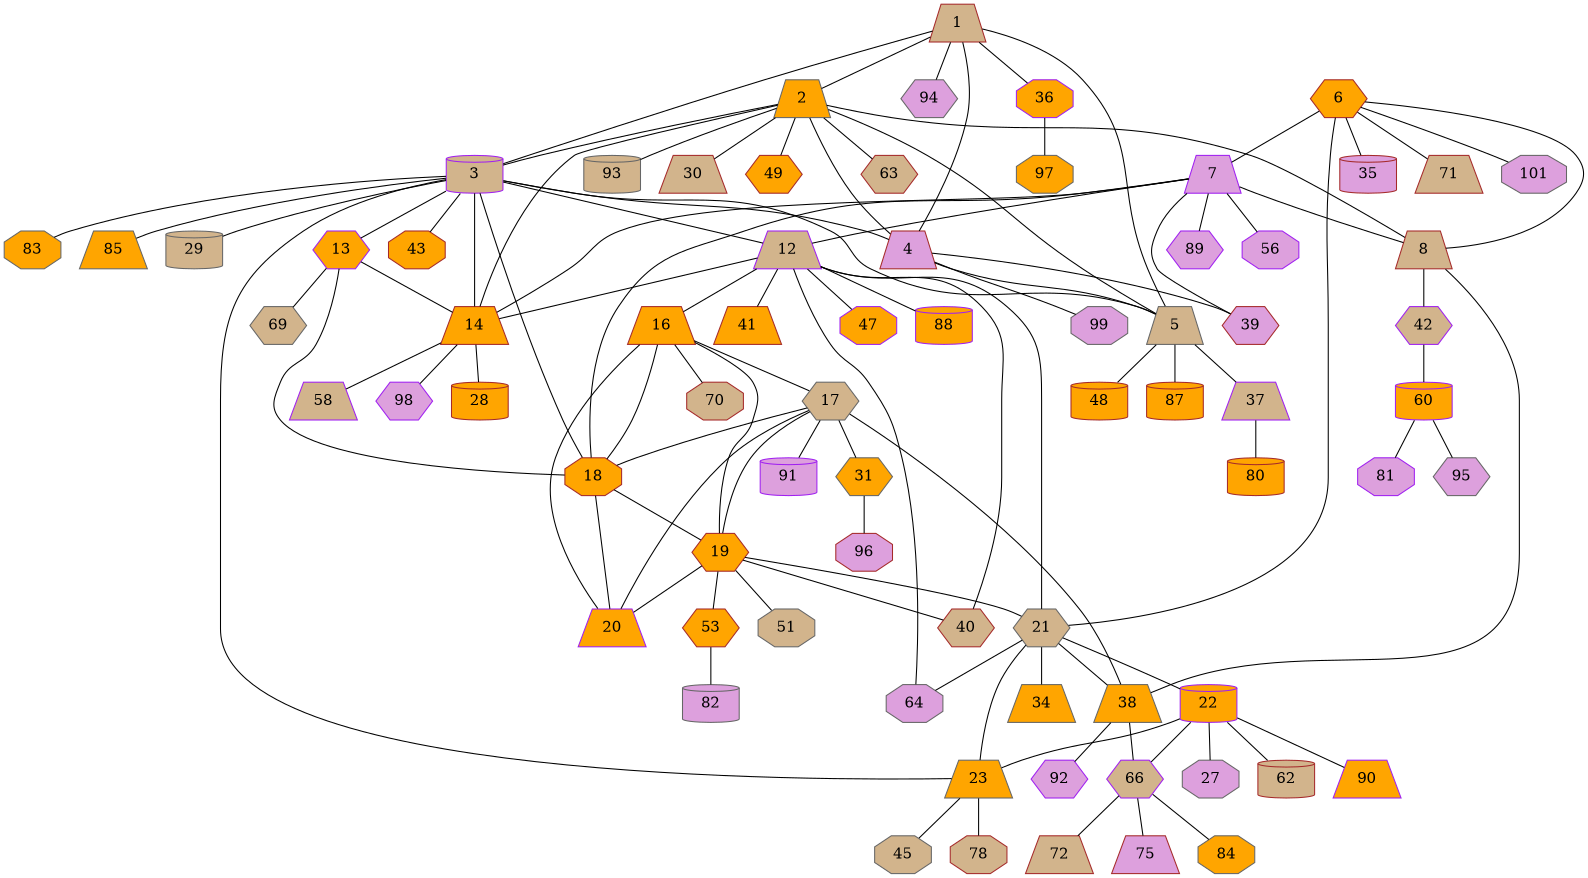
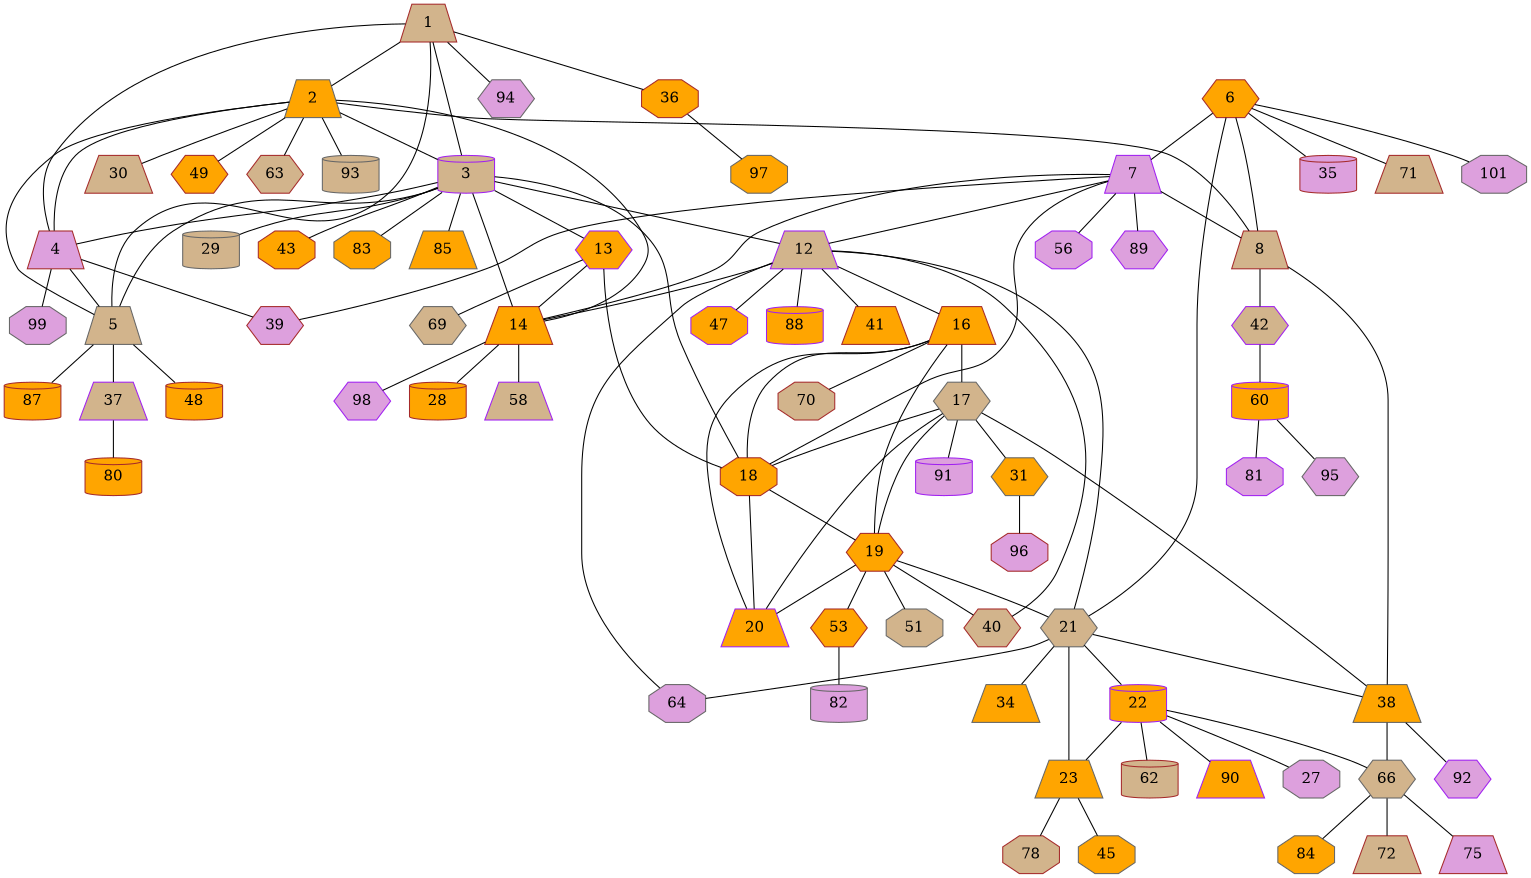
  graph {
    node [color=brown fillcolor=orange shape=trapezium style=filled]
    2 [color=gray40 super="+54"]
    3 [color=purple fillcolor=tan shape=cylinder super="+11"]
    4 [fillcolor=plum super="+61"]
    5 [color=gray40 fillcolor=tan super="+68"]
    8 [fillcolor=tan super="+79"]
    14 [super="+15"]
    30 [fillcolor=tan]
    49 [shape=hexagon]
    63 [fillcolor=tan shape=hexagon]
    93 [color=gray40 fillcolor=tan shape=cylinder]
    1 [fillcolor=tan]
-   36 [color=purple shape=octagon]
+   36 [shape=octagon]
    94 [color=gray40 fillcolor=plum shape=hexagon]
    12 [color=purple fillcolor=tan super="+46"]
    13 [color=purple shape=hexagon super="+33"]
    18 [shape=octagon super="+76"]
    23 [color=gray40 super="+25"]
    29 [color=gray40 fillcolor=tan shape=cylinder]
    43 [shape=octagon]
    83 [color=gray40 shape=octagon]
    85 [color=gray40]
    39 [fillcolor=plum shape=hexagon super="+44"]
    99 [color=gray40 fillcolor=plum shape=octagon]
    37 [color=purple fillcolor=tan super="+73"]
    48 [shape=cylinder]
    87 [shape=cylinder]
    97 [color=gray40 shape=octagon]
    38 [color=gray40 super="+59"]
    42 [color=purple fillcolor=tan shape=hexagon super="+65"]
    28 [shape=cylinder]
    58 [color=purple fillcolor=tan]
    98 [color=purple fillcolor=plum shape=hexagon]
    21 [color=gray40 fillcolor=tan shape=hexagon super="+24"]
    16 [super="+77"]
    40 [fillcolor=tan shape=hexagon]
    41 [super="+50"]
    47 [color=purple shape=octagon]
    64 [color=gray40 fillcolor=plum shape=octagon]
    88 [color=purple shape=cylinder]
    69 [color=gray40 fillcolor=tan shape=hexagon]
    19 [shape=hexagon super="+74"]
    20 [color=purple super="+55"]
-   45 [color=gray40 fillcolor=tan shape=octagon]
+   45 [color=gray40 shape=octagon]
    78 [fillcolor=tan shape=octagon super="+86"]
    80 [shape=cylinder]
    6 [shape=hexagon super="+9"]
    7 [color=purple fillcolor=plum super="+10"]
    35 [fillcolor=plum shape=cylinder]
    71 [fillcolor=tan]
    101 [color=gray40 fillcolor=plum shape=octagon]
    56 [color=purple fillcolor=plum shape=octagon]
    89 [color=purple fillcolor=plum shape=hexagon]
    22 [color=purple shape=cylinder super="+26"]
    34 [color=gray40]
-   66 [color=purple fillcolor=tan shape=hexagon super="+67"]
+   66 [color=gray40 fillcolor=tan shape=hexagon super="+67"]
    92 [color=purple fillcolor=plum shape=hexagon]
    60 [color=purple shape=cylinder super="+100"]
    17 [color=gray40 fillcolor=tan shape=hexagon super="+32"]
    70 [fillcolor=tan shape=octagon]
    31 [color=gray40 shape=hexagon super="+52"]
    91 [color=purple fillcolor=plum shape=cylinder]
    51 [color=gray40 fillcolor=tan shape=octagon]
    53 [shape=hexagon super="+57"]
    96 [fillcolor=plum shape=octagon]
    82 [color=gray40 fillcolor=plum shape=cylinder]
    27 [color=gray40 fillcolor=plum shape=octagon]
    62 [fillcolor=tan shape=cylinder]
    90 [color=purple]
    72 [fillcolor=tan]
    75 [fillcolor=plum]
    84 [color=gray40 shape=octagon]
    81 [color=purple fillcolor=plum shape=octagon]
    95 [color=gray40 fillcolor=plum shape=hexagon]
    2 -- 3
    2 -- 4
    2 -- 5
    2 -- 8
    2 -- 14
    2 -- 30
    2 -- 49
    2 -- 63
    2 -- 93
    3 -- 4
    3 -- 5
    3 -- 14 [weight=2]
    3 -- 12
    3 -- 13
    3 -- 18
-   3 -- 23
    3 -- 29
    3 -- 43
    3 -- 83
    3 -- 85
    4 -- 5
    4 -- 39
    4 -- 99
    5 -- 37
    5 -- 48
    5 -- 87
    8 -- 38
    8 -- 42
    14 -- 28
    14 -- 58
    14 -- 98
    1 -- 2
    1 -- 3
    1 -- 4
    1 -- 5
    1 -- 36
    1 -- 94
    36 -- 97
    12 -- 14 [weight=2]
    12 -- 21
    12 -- 16
    12 -- 40
    12 -- 41
    12 -- 47
    12 -- 64
    12 -- 88
    13 -- 14 [weight=2]
    13 -- 18
    13 -- 69
    18 -- 19
    18 -- 20
    23 -- 45
    23 -- 78
    37 -- 80
    38 -- 66
    38 -- 92
    42 -- 60
    21 -- 23 [weight=4]
    21 -- 38
    21 -- 64
    21 -- 22 [weight=2]
    21 -- 34
    16 -- 18
    16 -- 19
    16 -- 20
    16 -- 17
    16 -- 70
    19 -- 21
    19 -- 40
    19 -- 20
    19 -- 51
    19 -- 53
    6 -- 8 [weight=2]
    6 -- 21
    6 -- 7 [weight=4]
    6 -- 35
    6 -- 71
    6 -- 101
    7 -- 8 [weight=2]
    7 -- 14
    7 -- 12
    7 -- 18
    7 -- 39
    7 -- 56
    7 -- 89
    22 -- 23 [weight=2]
    22 -- 66
    22 -- 27
    22 -- 62
    22 -- 90
    66 -- 72
    66 -- 75
    66 -- 84
    60 -- 81
    60 -- 95
    17 -- 18
    17 -- 38
    17 -- 19
    17 -- 20
    17 -- 31
    17 -- 91
    31 -- 96
    53 -- 82
  }
